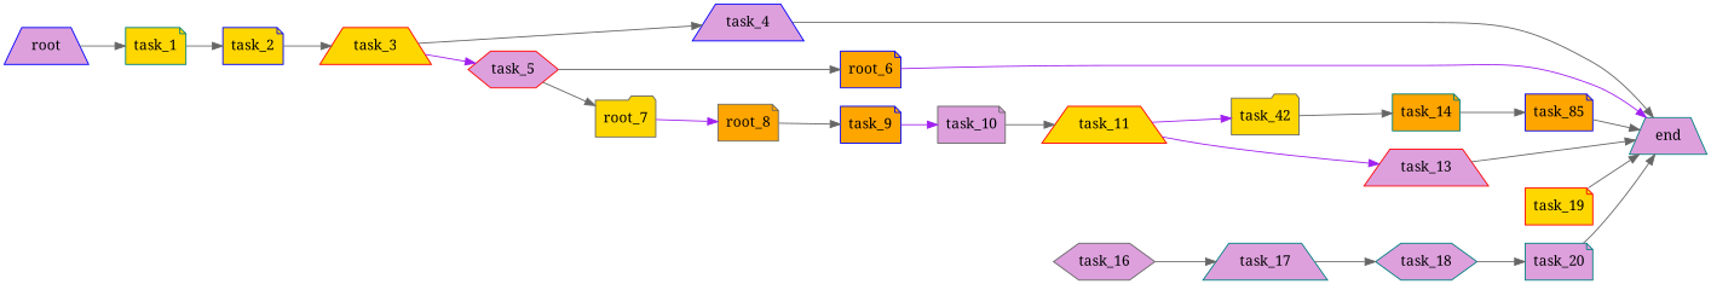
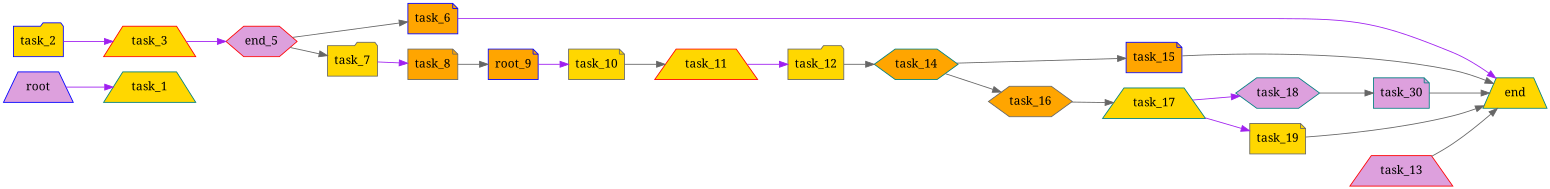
  digraph {
    fontname="Noto Serif"
    rankdir=LR
    node [color=blue fillcolor=gold fontname="Noto Serif" shape=trapezium style=filled]
    edge [color=gray40 fontname="Noto Serif"]
    root [fillcolor=plum]
-   task_1 [color=teal shape=note]
-   task_2 [shape=note]
+   task_1 [color=teal]
+   task_2 [shape=folder]
    task_3 [color=red]
-   task_4 [fillcolor=plum]
-   task_5 [color=red fillcolor=plum shape=hexagon]
-   end [color=teal fillcolor=plum]
-   task_6 [fillcolor=orange shape=note label=root_6]
-   task_7 [color=gray40 shape=folder label=root_7]
-   task_8 [color=gray40 fillcolor=orange shape=note label=root_8]
-   task_9 [fillcolor=orange shape=note]
-   task_10 [color=gray40 fillcolor=plum shape=note]
+   task_5 [color=red fillcolor=plum shape=hexagon label=end_5]
+   end [color=teal]
+   task_6 [fillcolor=orange shape=note]
+   task_7 [color=gray40 shape=folder]
+   task_8 [color=gray40 fillcolor=orange shape=note]
+   task_9 [fillcolor=orange shape=note label=root_9]
+   task_10 [color=gray40 shape=note]
    task_11 [color=red]
-   task_12 [color=gray40 shape=folder label=task_42]
+   task_12 [color=gray40 shape=folder]
    task_13 [color=red fillcolor=plum]
-   task_14 [color=teal fillcolor=orange shape=note]
-   task_15 [fillcolor=orange shape=note label=task_85]
-   task_16 [color=gray40 fillcolor=plum shape=hexagon]
-   task_17 [color=teal fillcolor=plum]
+   task_14 [color=teal fillcolor=orange shape=hexagon]
+   task_15 [fillcolor=orange shape=note]
+   task_16 [color=gray40 fillcolor=orange shape=hexagon]
+   task_17 [color=teal]
    task_18 [color=teal fillcolor=plum shape=hexagon]
-   task_19 [color=red shape=note]
-   task_20 [color=teal fillcolor=plum shape=note]
-   root -> task_1
-   task_1 -> task_2
-   task_2 -> task_3
-   task_3 -> task_4
+   task_19 [color=gray40 shape=note]
+   task_20 [color=teal fillcolor=plum shape=note label=task_30]
+   root -> task_1 [color=purple]
+   task_2 -> task_3 [color=purple]
    task_3 -> task_5 [color=purple]
-   task_4 -> end
    task_5 -> task_6
    task_5 -> task_7
    task_6 -> end [color=purple]
    task_7 -> task_8 [color=purple]
    task_8 -> task_9
    task_9 -> task_10 [color=purple]
    task_10 -> task_11
    task_11 -> task_12 [color=purple]
-   task_11 -> task_13 [color=purple]
    task_12 -> task_14
    task_13 -> end
    task_14 -> task_15
+   task_14 -> task_16
    task_15 -> end
    task_16 -> task_17
-   task_17 -> task_18
+   task_17 -> task_18 [color=purple]
+   task_17 -> task_19 [color=purple]
    task_18 -> task_20
    task_19 -> end
    task_20 -> end
  }
